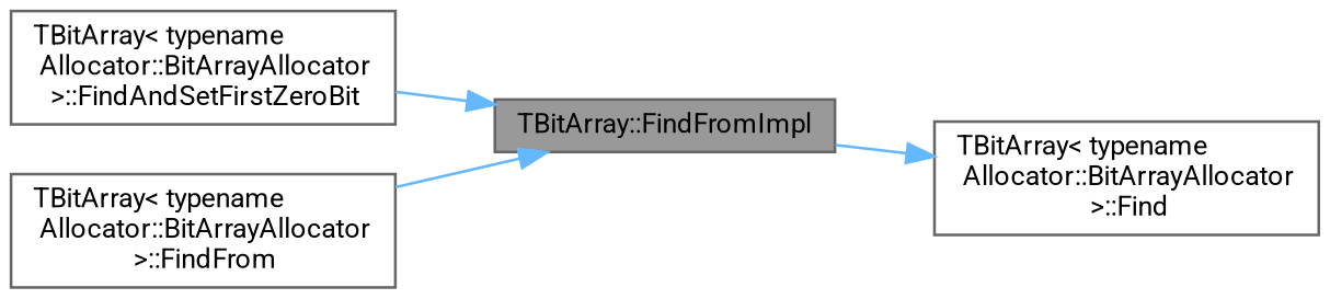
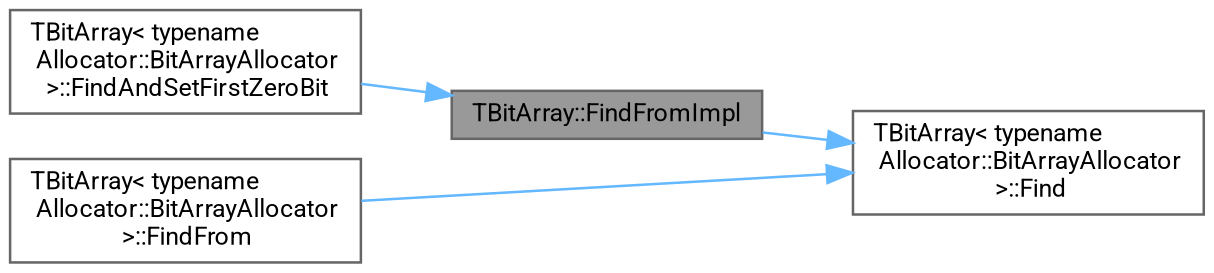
  digraph {
    fontname=Roboto
    rankdir=RL
    node [color=grey40 fillcolor=white fontname=Roboto fontsize=10 shape=box style=filled]
    edge [color=steelblue1 dir=back fontname=Roboto fontsize=10 labelfontname=Helvetica labelfontsize=10 style=solid]
    n1 [color=gray40 fillcolor=grey60 fontcolor=black height=0.2 label="TBitArray::FindFromImpl" width=0.4]
    n2 [height=0.2 label="TBitArray\< typename\l Allocator::BitArrayAllocator\l \>::FindAndSetFirstZeroBit" width=0.4]
    n3 [height=0.2 label="TBitArray\< typename\l Allocator::BitArrayAllocator\l \>::FindFrom" width=0.4]
    n4 [height=0.2 label="TBitArray\< typename\l Allocator::BitArrayAllocator\l \>::Find" width=0.4]
    n1 -> n2
-   n1 -> n3
+   n4 -> n3
    n4 -> n1
  }
